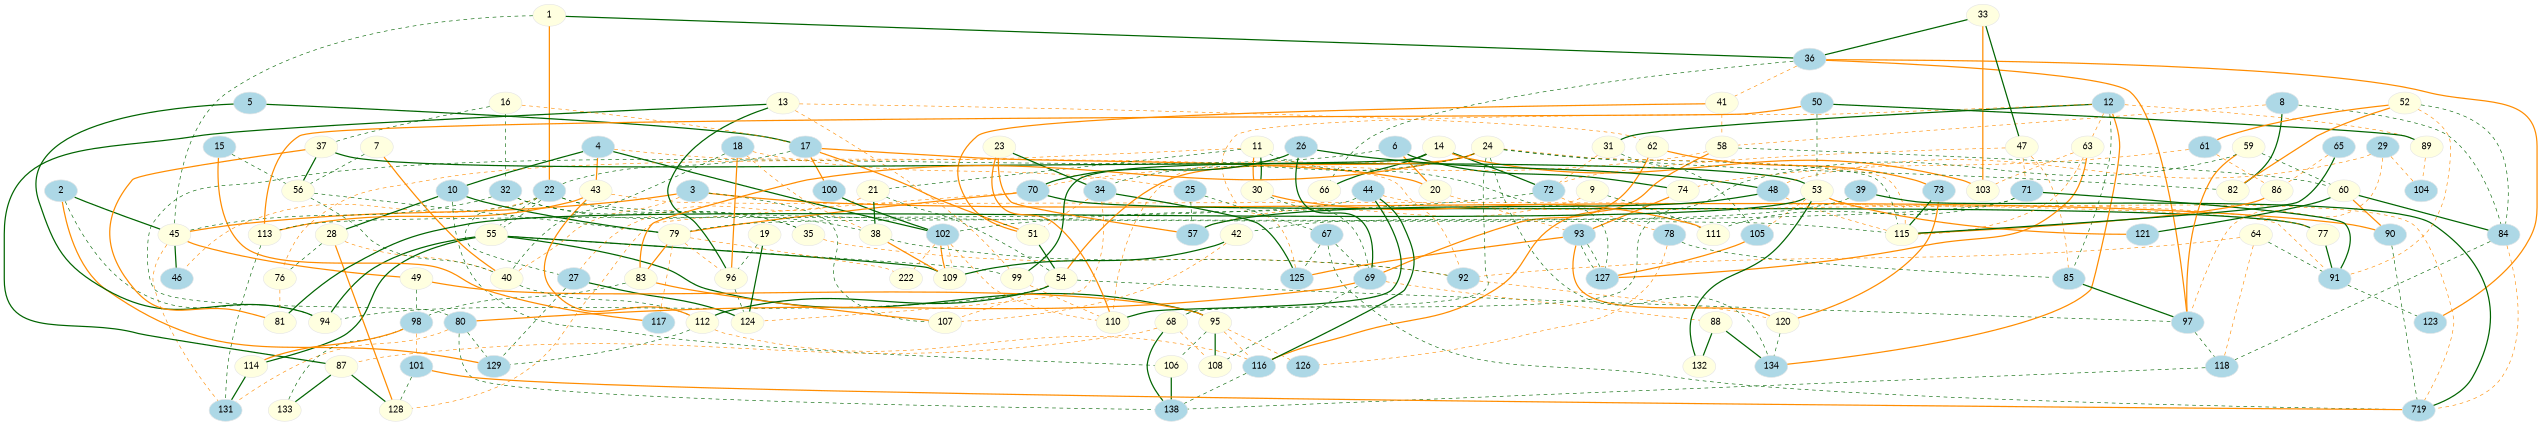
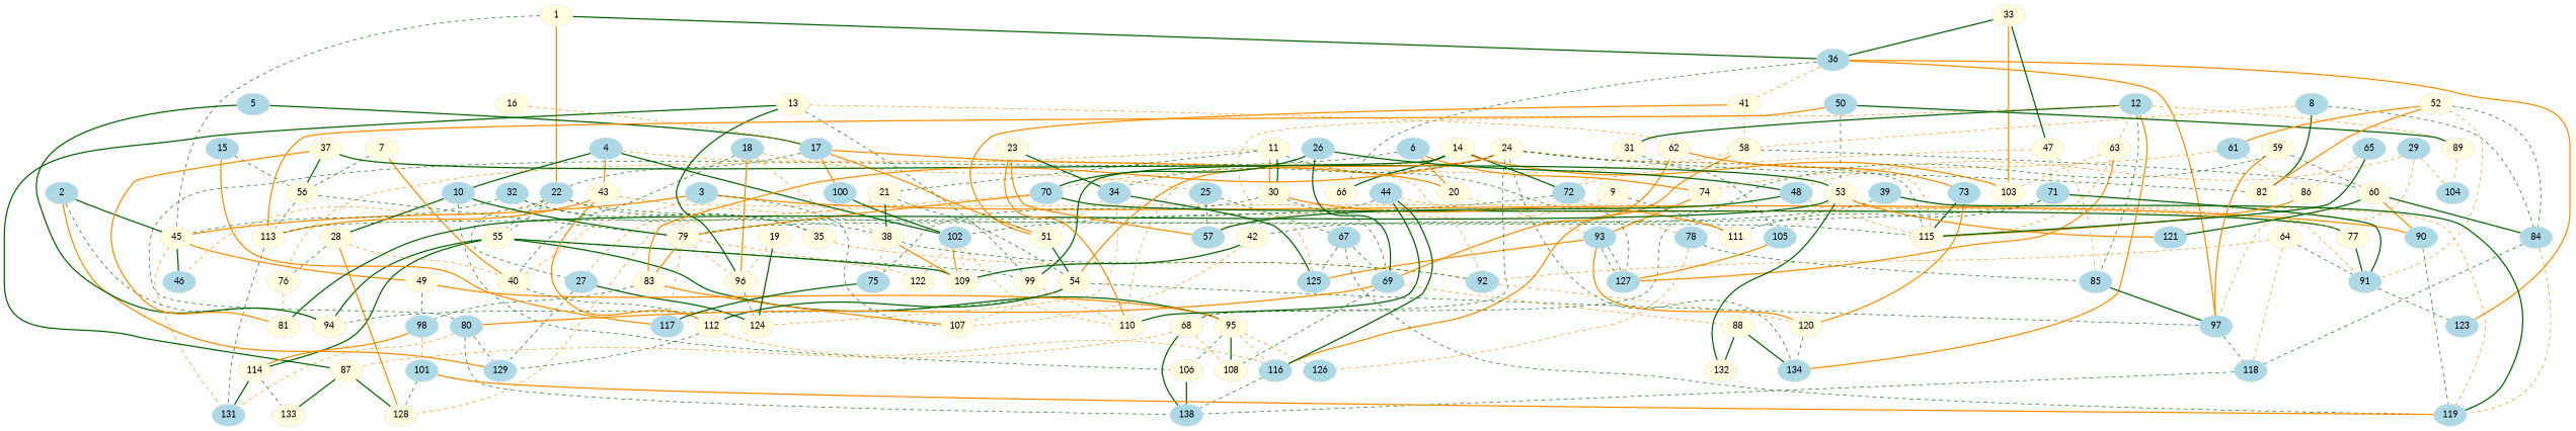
  graph {
    fontname=Lato
    node [color=gray90 fillcolor=lightyellow fontname=Lato style=filled]
    edge [color=darkgreen fontname=Lato style=dashed]
    22 [fillcolor=lightblue]
    1
    36 [fillcolor=lightblue]
    45
    27 [fillcolor=lightblue]
    35
    46 [fillcolor=lightblue]
    55
    115
    66
    97 [fillcolor=lightblue]
    41
    123 [fillcolor=lightblue]
    49
    131 [fillcolor=lightblue]
    2 [fillcolor=lightblue]
    94
    129 [fillcolor=lightblue]
    3 [fillcolor=lightblue]
    40
    90 [fillcolor=lightblue]
    107
    112
-   119 [fillcolor=lightblue label=719]
+   119 [fillcolor=lightblue]
    4 [fillcolor=lightblue]
    10 [fillcolor=lightblue]
    43
    92 [fillcolor=lightblue]
    102 [fillcolor=lightblue]
    28
    79
    106
    91 [fillcolor=lightblue]
    113
    120
    110
    109
-   122 [label=222]
+   122
    5 [fillcolor=lightblue]
    17 [fillcolor=lightblue]
    20
    51
    100 [fillcolor=lightblue]
    6 [fillcolor=lightblue]
    74
    80 [fillcolor=lightblue]
    93 [fillcolor=lightblue]
    n48 [fillcolor=lightblue label=138]
    7
    56
    8 [fillcolor=lightblue]
    58
    82
    84 [fillcolor=lightblue]
    70 [fillcolor=lightblue]
    116 [fillcolor=lightblue]
    60
    118 [fillcolor=lightblue]
    57 [fillcolor=lightblue]
    9
    111
    76
    128
    96
    117 [fillcolor=lightblue]
    83
    11
    21
    30
    127 [fillcolor=lightblue]
    38
    54
    69 [fillcolor=lightblue]
+   75 [fillcolor=lightblue]
    81
    12 [fillcolor=lightblue]
    31
    63
    85 [fillcolor=lightblue]
    89
    125 [fillcolor=lightblue]
    134 [fillcolor=lightblue]
    72 [fillcolor=lightblue]
    105 [fillcolor=lightblue]
    103
    104 [fillcolor=lightblue]
    13
    62
    87
    99
    73 [fillcolor=lightblue]
    133
    124
    14
    78 [fillcolor=lightblue]
    15 [fillcolor=lightblue]
    16
    32 [fillcolor=lightblue]
    37
    53
    18 [fillcolor=lightblue]
    25 [fillcolor=lightblue]
    67 [fillcolor=lightblue]
    19
    95
    114
    23
    34 [fillcolor=lightblue]
    24
    68
    108
    98 [fillcolor=lightblue]
    26 [fillcolor=lightblue]
    48 [fillcolor=lightblue]
    88
    77
    29 [fillcolor=lightblue]
    33
    47
    71 [fillcolor=lightblue]
    121 [fillcolor=lightblue]
    132
    39 [fillcolor=lightblue]
    42
    44 [fillcolor=lightblue]
    126 [fillcolor=lightblue]
    101 [fillcolor=lightblue]
    50 [fillcolor=lightblue]
    52
    61 [fillcolor=lightblue]
    86
    59
    64
    65 [fillcolor=lightblue]
    22 -- 27
    22 -- 35
    22 -- 46 [color=darkorange]
    22 -- 55
    22 -- 55
    22 -- 115
    1 -- 22 [color=darkorange style=bold]
    1 -- 36 [style=bold]
    1 -- 45
    36 -- 66
    36 -- 97 [color=darkorange style=bold]
    36 -- 41 [color=darkorange]
    36 -- 123 [color=darkorange style=bold]
    45 -- 46 [style=bold]
    45 -- 49 [color=darkorange style=bold]
    45 -- 131 [color=darkorange]
    27 -- 129
    27 -- 124 [style=bold]
    35 -- 92 [color=darkorange]
    55 -- 94 [style=bold]
    55 -- 109 [style=bold]
    55 -- 99
    55 -- 95 [style=bold]
    55 -- 114 [style=bold]
    97 -- 118
    41 -- 51 [color=darkorange style=bold]
    41 -- 58 [color=darkorange]
    49 -- 95 [color=darkorange style=bold]
    49 -- 98
    2 -- 45 [style=bold]
    2 -- 94
    2 -- 129 [color=darkorange style=bold]
    3 -- 45 [color=darkorange style=bold]
    3 -- 40 [color=darkorange]
    3 -- 90 [color=darkorange style=bold]
    3 -- 107
    40 -- 112
    90 -- 119
    112 -- 129
    112 -- 116 [color=darkorange]
    4 -- 10 [style=bold]
    4 -- 43 [color=darkorange style=bold]
    4 -- 92 [color=darkorange]
    4 -- 102 [style=bold]
    10 -- 28 [style=bold]
    10 -- 79 [style=bold]
    10 -- 106
    43 -- 112 [color=darkorange style=bold]
    43 -- 91 [color=darkorange]
    43 -- 113 [color=darkorange style=bold]
    92 -- 120 [color=darkorange]
    102 -- 110 [color=darkorange]
    102 -- 109 [color=darkorange style=bold]
    102 -- 109 [color=darkorange]
    102 -- 122 [color=darkorange]
    28 -- 40 [color=darkorange]
    28 -- 76
    28 -- 128 [color=darkorange style=bold]
    79 -- 122 [color=darkorange]
    79 -- 96 [color=darkorange]
    79 -- 117 [color=darkorange]
    79 -- 83 [color=darkorange style=bold]
    106 -- n48 [style=bold]
    91 -- 123
    113 -- 131
    120 -- 134
    5 -- 94 [style=bold]
    5 -- 17 [style=bold]
    17 -- 22
    17 -- 20 [color=darkorange style=bold]
    17 -- 51 [color=darkorange style=bold]
    17 -- 100 [color=darkorange style=bold]
    20 -- 93 [color=darkorange]
    51 -- 54 [style=bold]
    100 -- 102 [style=bold]
    6 -- 20 [color=darkorange style=bold]
-   6 -- 74 [style=bold]
+   6 -- 74 [color=darkorange style=bold]
    6 -- 80
    74 -- 93 [color=darkorange style=bold]
    80 -- 131 [color=darkorange]
    80 -- 129
    80 -- n48
    93 -- 120 [color=darkorange style=bold]
    93 -- 127
    93 -- 127
    93 -- 125 [color=darkorange style=bold]
    7 -- 40 [color=darkorange style=bold]
    7 -- 56
    56 -- 79
-   56 -- 40
+   56 -- 113
    8 -- 58 [color=darkorange]
    8 -- 82 [style=bold]
    8 -- 84
    58 -- 70 [color=darkorange]
    58 -- 116 [color=darkorange style=bold]
    58 -- 60
    84 -- 119 [color=darkorange]
    84 -- 118
    70 -- 79 [color=darkorange style=bold]
    70 -- 128 [color=darkorange]
    70 -- 77 [style=bold]
    116 -- n48
    60 -- 90 [color=darkorange style=bold]
    60 -- 84 [style=bold]
    60 -- 121 [style=bold]
    118 -- n48
    9 -- 57 [color=darkorange]
    9 -- 111
    76 -- 81 [color=darkorange]
    96 -- 124
    83 -- 107 [color=darkorange style=bold]
    83 -- 98
    11 -- 76 [color=darkorange]
    11 -- 21
    11 -- 30 [color=darkorange style=bold]
    11 -- 30 [style=bold]
    11 -- 127
    21 -- 27 [color=darkorange]
    21 -- 38 [style=bold]
    21 -- 54
    30 -- 111 [color=darkorange style=bold]
    30 -- 69
+   30 -- 75
    38 -- 92
    38 -- 109 [color=darkorange style=bold]
+   38 -- 75 [color=darkorange]
    54 -- 97
    54 -- 94
    54 -- 107 [color=darkorange]
    54 -- 112 [style=bold]
    69 -- 80 [color=darkorange style=bold]
    69 -- 108
    69 -- 88 [color=darkorange]
+   75 -- 117 [style=bold]
    12 -- 31 [style=bold]
    12 -- 63 [color=darkorange]
    12 -- 85
    12 -- 89 [color=darkorange]
    12 -- 125 [color=darkorange]
    12 -- 134 [color=darkorange style=bold]
    31 -- 72 [color=darkorange]
    31 -- 105
    63 -- 115 [color=darkorange]
    63 -- 127 [color=darkorange style=bold]
    63 -- 103 [color=darkorange]
    85 -- 97 [style=bold]
    89 -- 104 [color=darkorange]
    72 -- 102
    72 -- 78 [color=darkorange]
    105 -- 127 [color=darkorange style=bold]
    13 -- 96 [style=bold]
    13 -- 62 [color=darkorange]
    13 -- 87 [style=bold]
-   13 -- 99 [color=darkorange]
+   13 -- 99
    62 -- 69 [color=darkorange style=bold]
    62 -- 73 [color=darkorange style=bold]
    87 -- 128 [style=bold]
    87 -- 133 [style=bold]
    99 -- 110 [color=darkorange]
    73 -- 115 [style=bold]
    73 -- 120 [color=darkorange style=bold]
    14 -- 66 [style=bold]
    14 -- 110 [color=darkorange]
    14 -- 72 [style=bold]
    14 -- 103 [color=darkorange style=bold]
    14 -- 99 [style=bold]
    78 -- 85
    78 -- 126 [color=darkorange]
    15 -- 56
    15 -- 117 [color=darkorange style=bold]
    16 -- 17 [color=darkorange]
-   16 -- 32
-   16 -- 37
    32 -- 45
    32 -- 35
    32 -- 38
    37 -- 56 [style=bold]
    37 -- 81 [color=darkorange style=bold]
    37 -- 53 [style=bold]
    53 -- 119 [color=darkorange]
    53 -- 81 [style=bold]
    53 -- 105 [color=darkorange]
    53 -- 121 [color=darkorange style=bold]
    53 -- 132 [style=bold]
    18 -- 40
    18 -- 96 [color=darkorange style=bold]
    18 -- 38 [color=darkorange]
    18 -- 25 [color=darkorange]
    25 -- 57
    25 -- 67
    67 -- 119
    67 -- 69
    67 -- 125
-   19 -- 96
+   19 -- 96 [color=darkorange]
    19 -- 124 [style=bold]
    95 -- 106
    95 -- 116 [color=darkorange]
    95 -- 108 [style=bold]
    95 -- 126 [color=darkorange]
    114 -- 131 [style=bold]
-   98 -- 133
+   114 -- 133
    23 -- 110 [color=darkorange style=bold]
    23 -- 57 [color=darkorange style=bold]
    23 -- 34 [style=bold]
    34 -- 51 [color=darkorange]
    34 -- 125 [style=bold]
    34 -- 124 [color=darkorange]
    24 -- 115
    24 -- 115 [color=darkorange]
    24 -- 82
    24 -- 83 [color=darkorange style=bold]
    24 -- 54 [color=darkorange style=bold]
    24 -- 134
    24 -- 34
    24 -- 68
    68 -- n48 [style=bold]
    68 -- 87 [color=darkorange]
    68 -- 108 [color=darkorange]
    98 -- 114 [color=darkorange style=bold]
    98 -- 101 [color=darkorange]
    26 -- 70 [style=bold]
    26 -- 69 [style=bold]
    26 -- 48 [style=bold]
    48 -- 115 [color=darkorange]
    48 -- 57 [style=bold]
    88 -- 134 [style=bold]
    88 -- 132 [style=bold]
    77 -- 91 [style=bold]
    29 -- 97 [color=darkorange]
    29 -- 104 [color=darkorange]
    29 -- 48 [color=darkorange]
    33 -- 36 [style=bold]
    33 -- 103 [color=darkorange style=bold]
    33 -- 47 [style=bold]
    47 -- 85 [color=darkorange]
    47 -- 72 [color=darkorange]
    47 -- 71 [color=darkorange]
    71 -- 79
    71 -- 91 [style=bold]
    71 -- 111
    39 -- 119 [style=bold]
    39 -- 42
    42 -- 107 [color=darkorange]
    42 -- 109 [style=bold]
    44 -- 113
    44 -- 110 [style=bold]
    44 -- 116 [style=bold]
    44 -- 77 [color=darkorange]
    101 -- 119 [color=darkorange style=bold]
    101 -- 128
    50 -- 113 [color=darkorange style=bold]
    50 -- 89 [style=bold]
    50 -- 53
    52 -- 91 [color=darkorange]
    52 -- 82 [color=darkorange style=bold]
    52 -- 84
    52 -- 61 [color=darkorange style=bold]
    61 -- 74 [color=darkorange]
    61 -- 86 [color=darkorange]
    86 -- 115 [color=darkorange style=bold]
    59 -- 97 [color=darkorange style=bold]
    59 -- 60
    59 -- 68
    64 -- 92 [color=darkorange]
    64 -- 91
    64 -- 118 [color=darkorange]
    65 -- 115 [style=bold]
    65 -- 86 [color=darkorange]
  }
